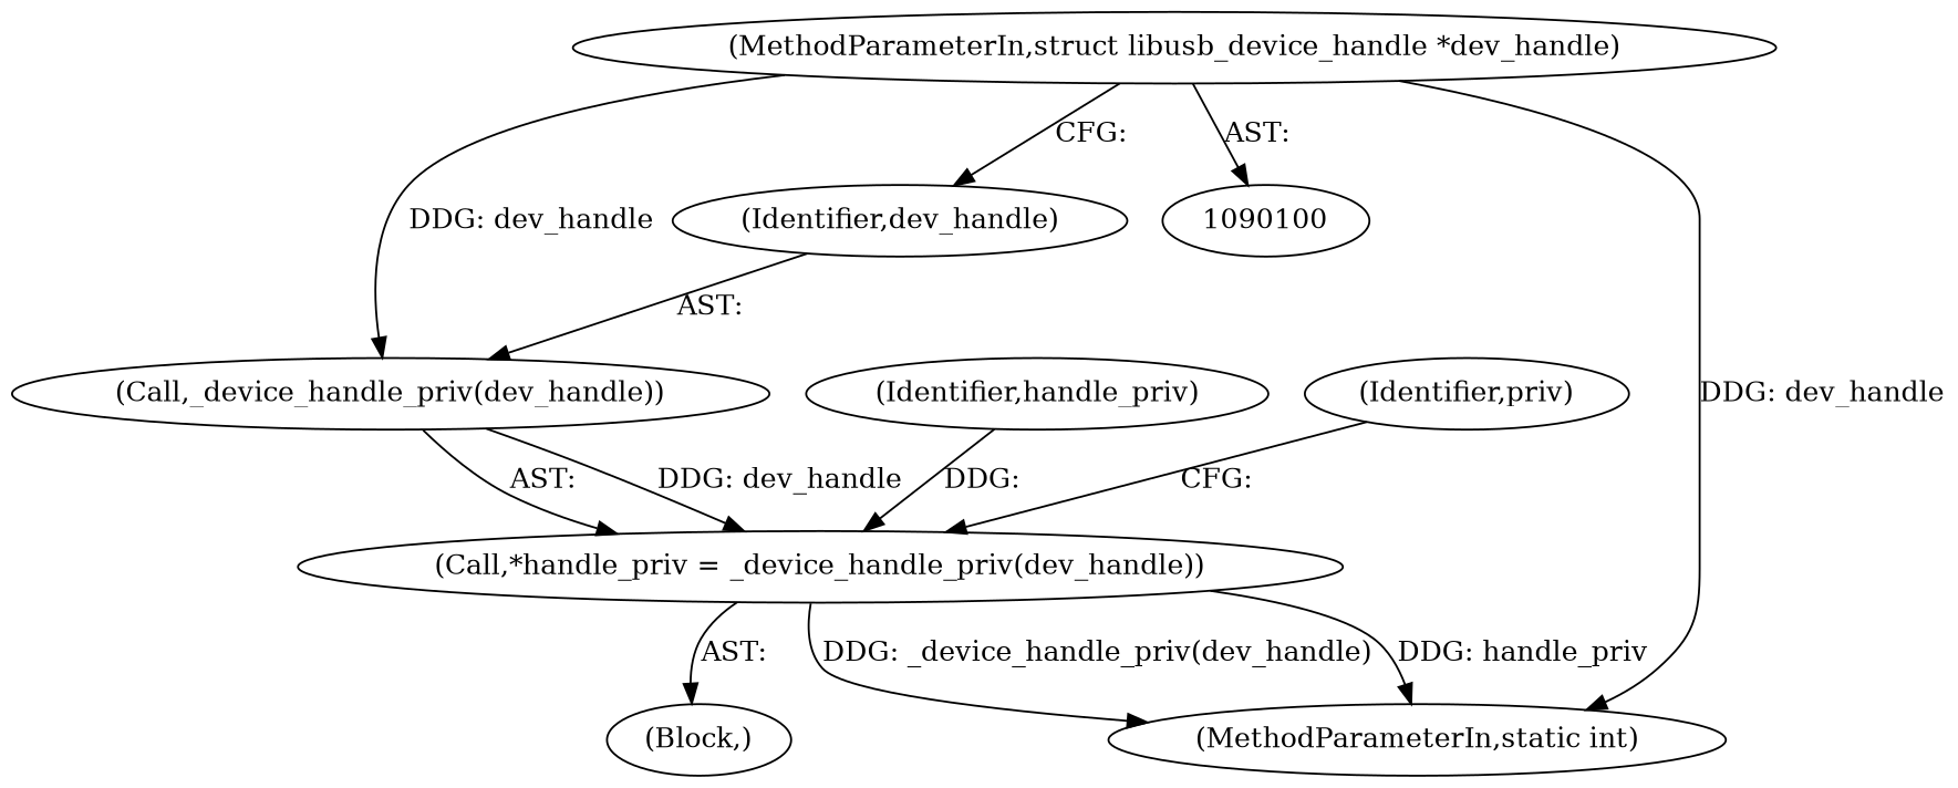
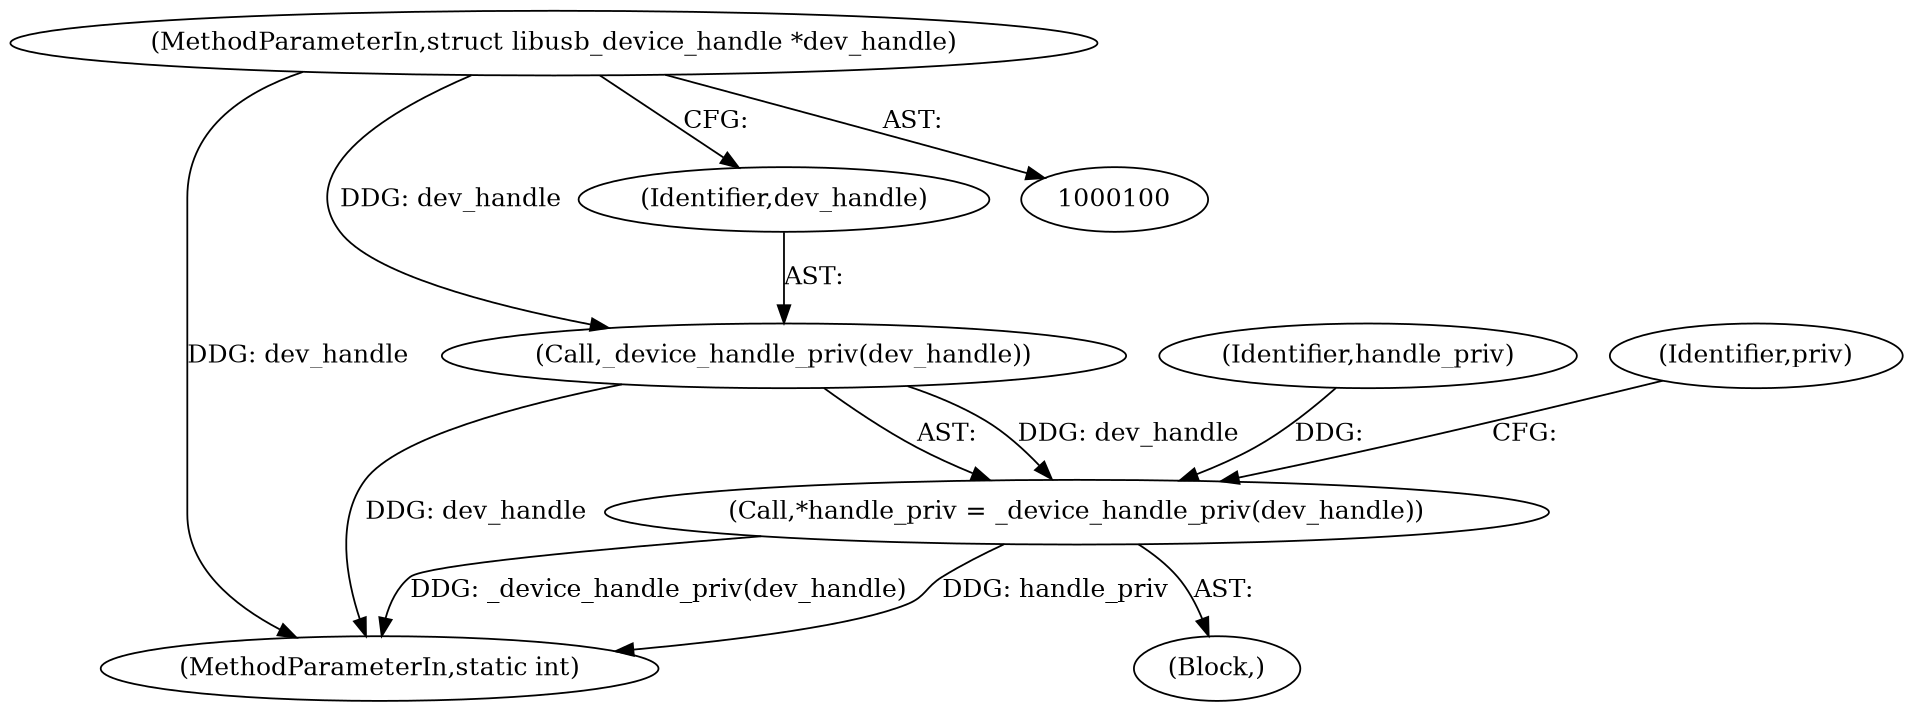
  digraph {
    n1 [label="(MethodParameterIn,struct libusb_device_handle *dev_handle)"]
    n2 [label="(Call,_device_handle_priv(dev_handle))"]
    n3 [label="(MethodParameterIn,static int)"]
-   1000100 [label=1090100]
+   1000100
    n5 [label="(Identifier,dev_handle)"]
    n6 [label="(Call,*handle_priv = _device_handle_priv(dev_handle))"]
    n7 [label="(Block,)"]
    n8 [label="(Identifier,handle_priv)"]
    n9 [label="(Identifier,priv)"]
    n1 -> n2 [label="DDG: dev_handle"]
    n1 -> n3 [label="DDG: dev_handle"]
    n1 -> 1000100 [label="AST: "]
    n1 -> n5 [label="CFG: "]
+   n2 -> n3 [label="DDG: dev_handle"]
    n2 -> n6 [label="AST: "]
    n2 -> n6 [label="DDG: dev_handle"]
    n5 -> n2 [label="AST: "]
    n6 -> n3 [label="DDG: _device_handle_priv(dev_handle)"]
    n6 -> n3 [label="DDG: handle_priv"]
    n6 -> n7 [label="AST: "]
    n8 -> n6 [label="DDG: "]
    n9 -> n6 [label="CFG: "]
  }
